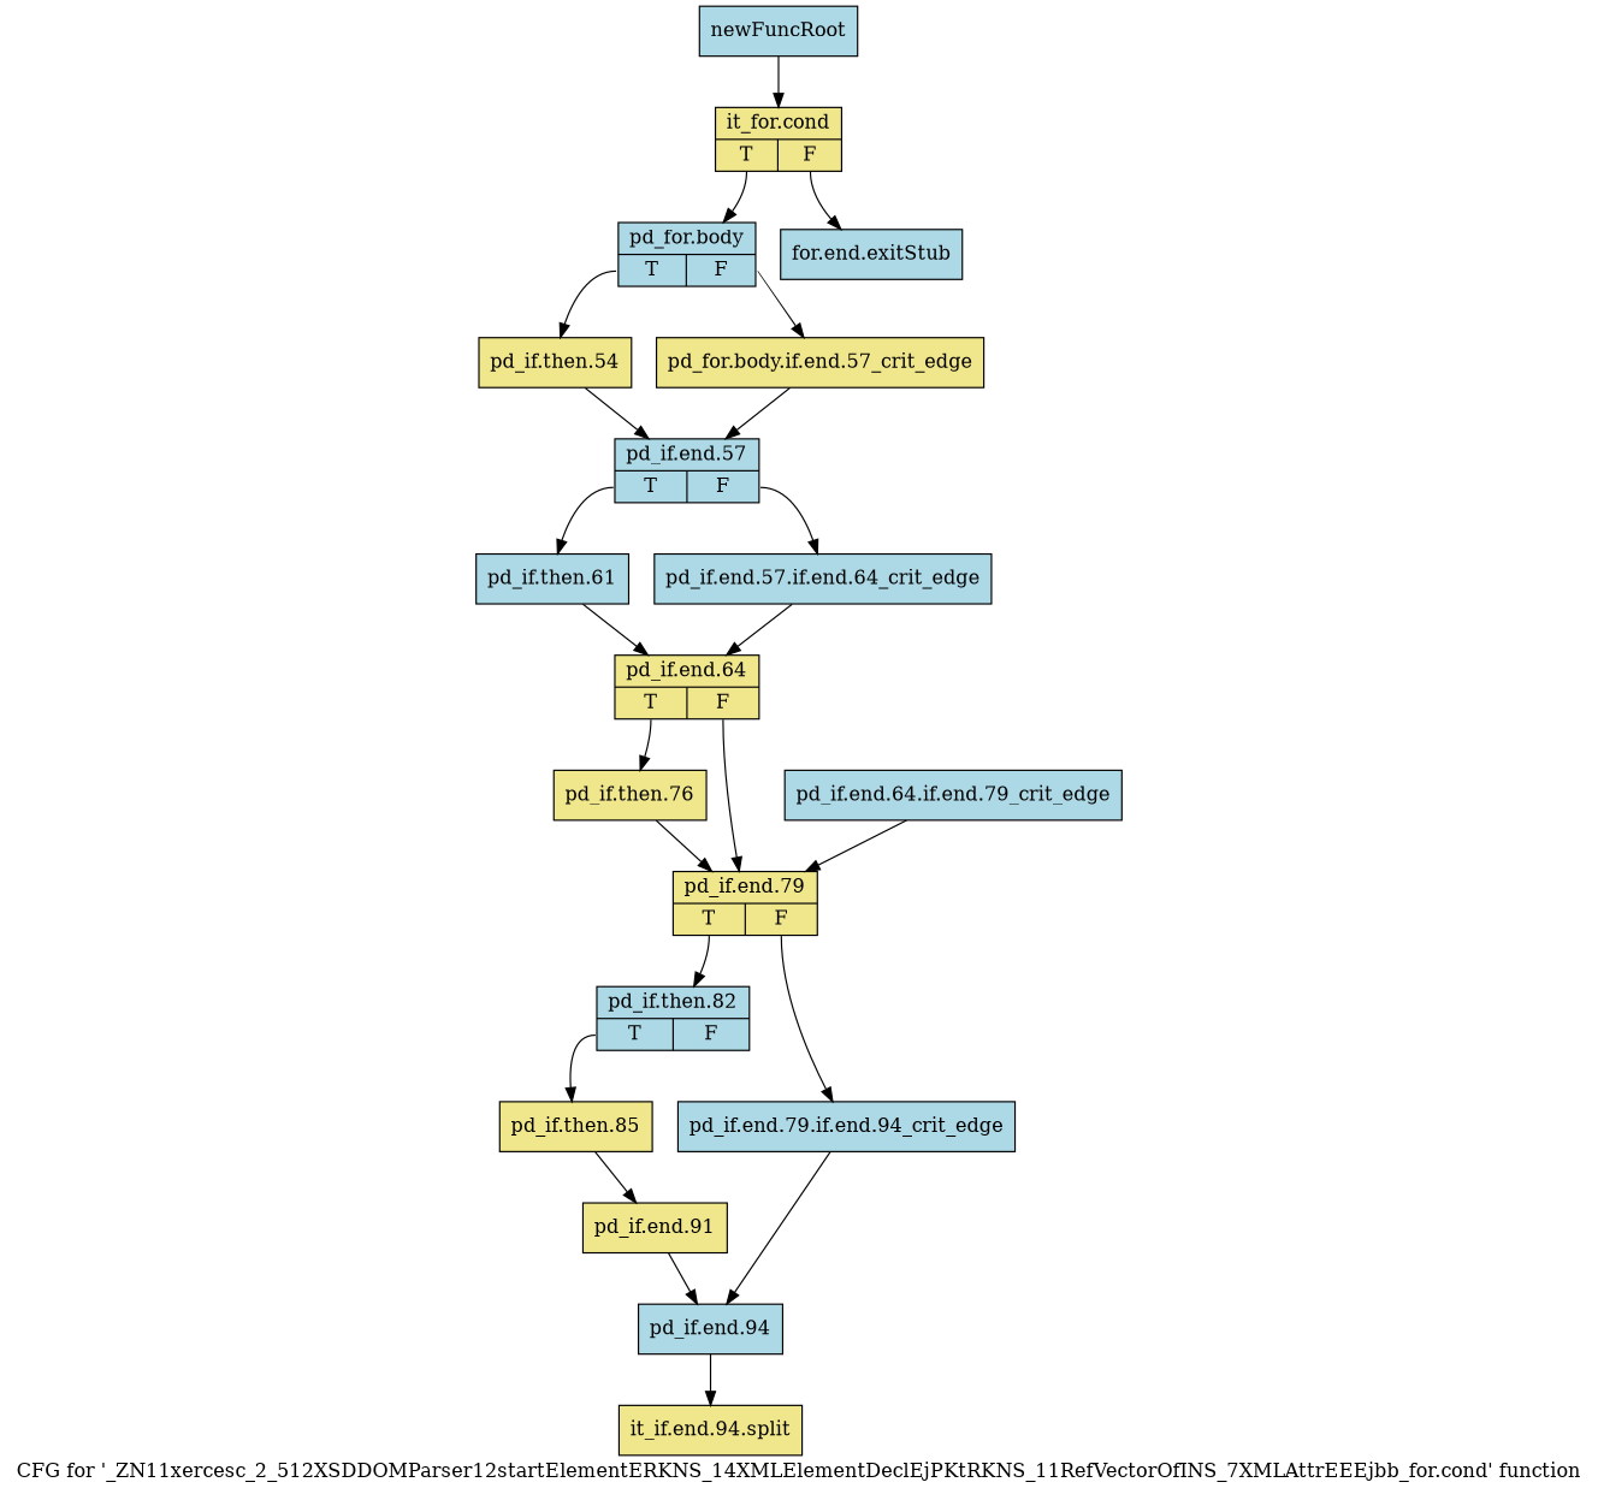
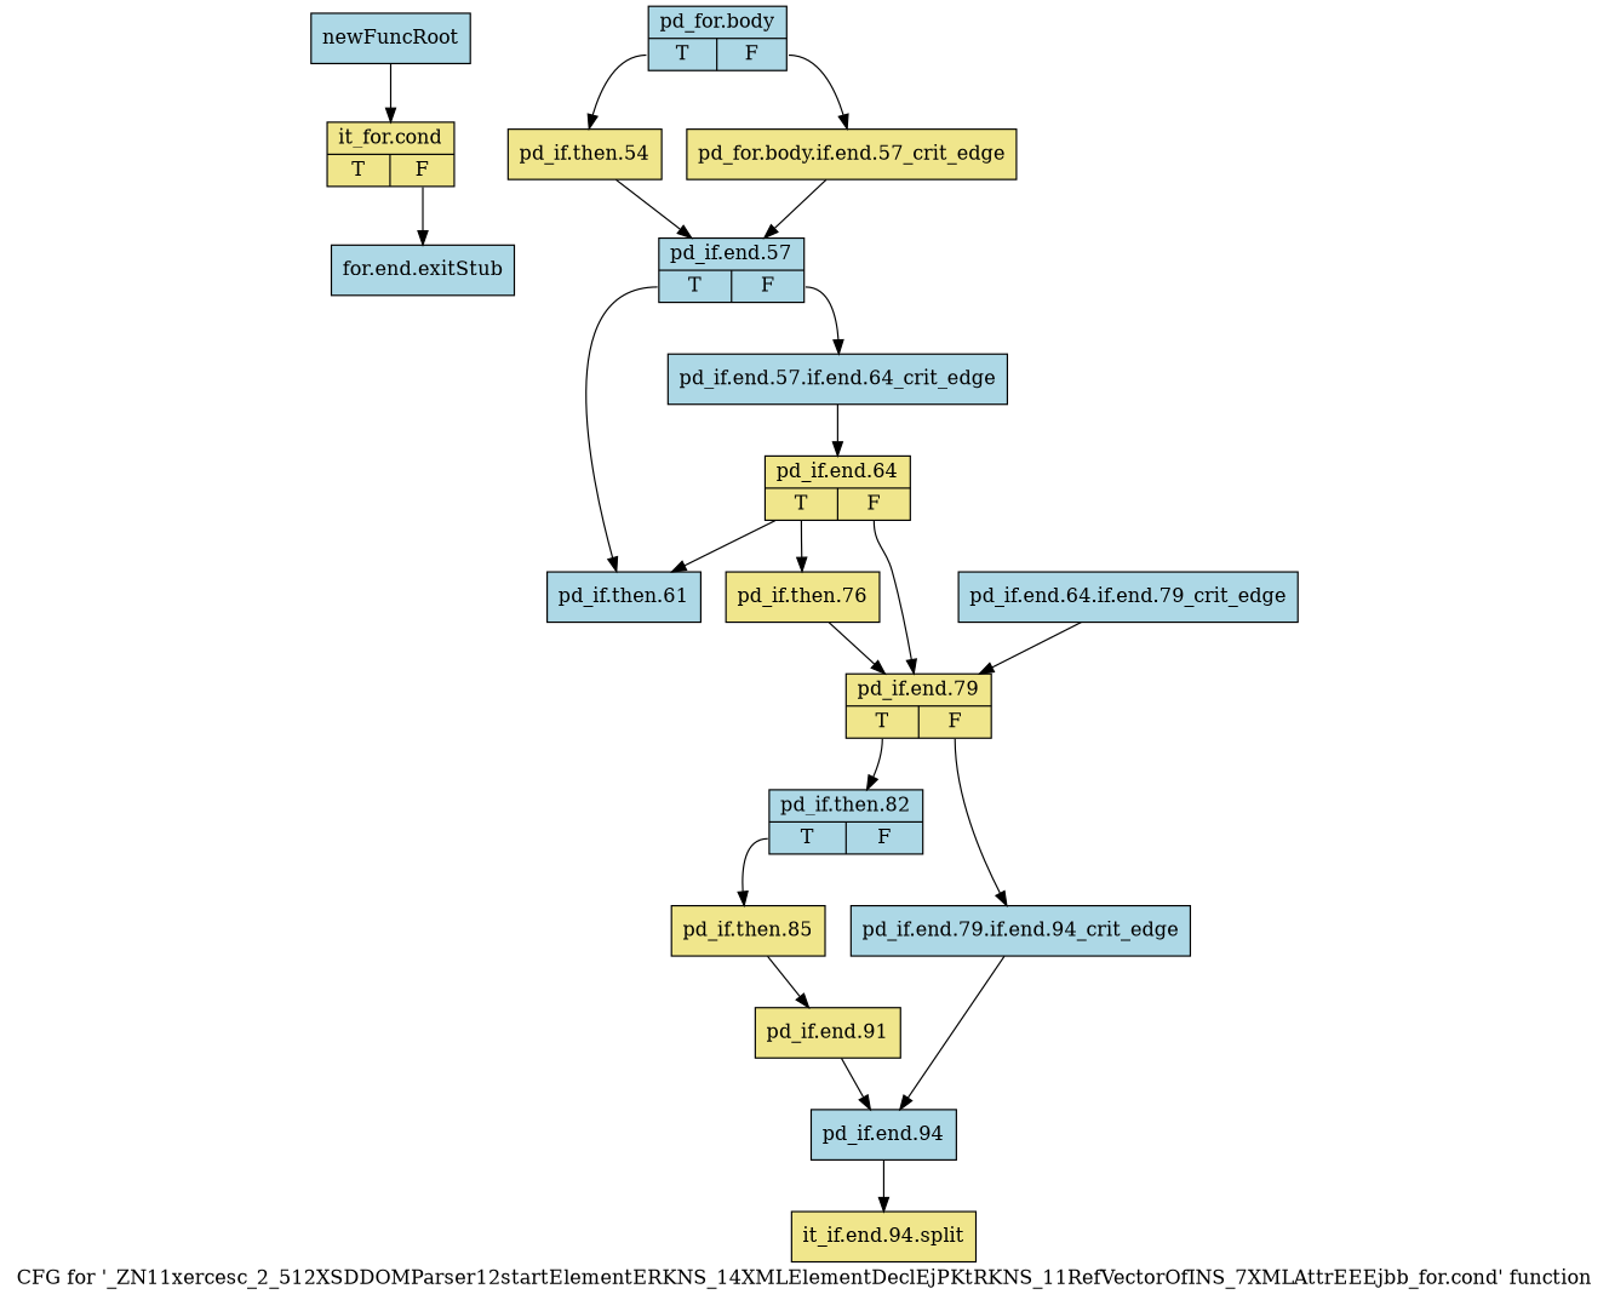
  digraph {
    label="CFG for '_ZN11xercesc_2_512XSDDOMParser12startElementERKNS_14XMLElementDeclEjPKtRKNS_11RefVectorOfINS_7XMLAttrEEEjbb_for.cond' function"
    node [fillcolor=lightblue shape=record style=filled]
    n1 [label="{newFuncRoot}"]
    n2 [fillcolor=khaki label="{it_for.cond|{<s0>T|<s1>F}}"]
    n3 [label="{for.end.exitStub}"]
    n4 [label="{pd_for.body|{<s0>T|<s1>F}}"]
    n5 [fillcolor=khaki label="{pd_if.then.54}"]
    n6 [fillcolor=khaki label="{pd_for.body.if.end.57_crit_edge}"]
    n7 [label="{pd_if.end.57|{<s0>T|<s1>F}}"]
    n8 [label="{pd_if.then.61}"]
    n9 [label="{pd_if.end.57.if.end.64_crit_edge}"]
    n10 [fillcolor=khaki label="{pd_if.end.64|{<s0>T|<s1>F}}"]
    n11 [fillcolor=khaki label="{pd_if.then.76}"]
    n12 [fillcolor=khaki label="{pd_if.end.79|{<s0>T|<s1>F}}"]
    n13 [label="{pd_if.end.64.if.end.79_crit_edge}"]
    n14 [label="{pd_if.then.82|{<s0>T|<s1>F}}"]
    n15 [label="{pd_if.end.79.if.end.94_crit_edge}"]
    n16 [fillcolor=khaki label="{pd_if.then.85}"]
    n17 [label="{pd_if.end.94}"]
    n18 [fillcolor=khaki label="{pd_if.end.91}"]
    n19 [fillcolor=khaki label="{it_if.end.94.split}"]
    n1 -> n2
    n2 -> n3 [tailport=s1]
-   n2 -> n4 [tailport=s0]
    n4 -> n5 [tailport=s0]
    n4 -> n6 [tailport=s1]
    n5 -> n7
    n6 -> n7
    n7 -> n8 [tailport=s0]
    n7 -> n9 [tailport=s1]
-   n8 -> n10
+   n10 -> n8
    n9 -> n10
    n10 -> n11 [tailport=s0]
    n10 -> n12 [tailport=s1]
    n11 -> n12
    n12 -> n14 [tailport=s0]
    n12 -> n15 [tailport=s1]
    n13 -> n12
    n14 -> n16 [tailport=s0]
    n15 -> n17
    n16 -> n18
    n17 -> n19
    n18 -> n17
  }
